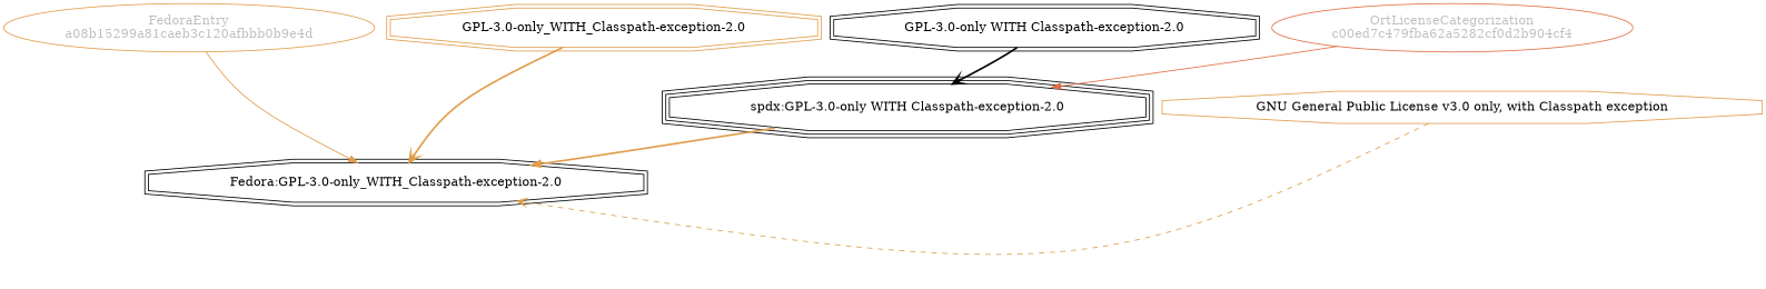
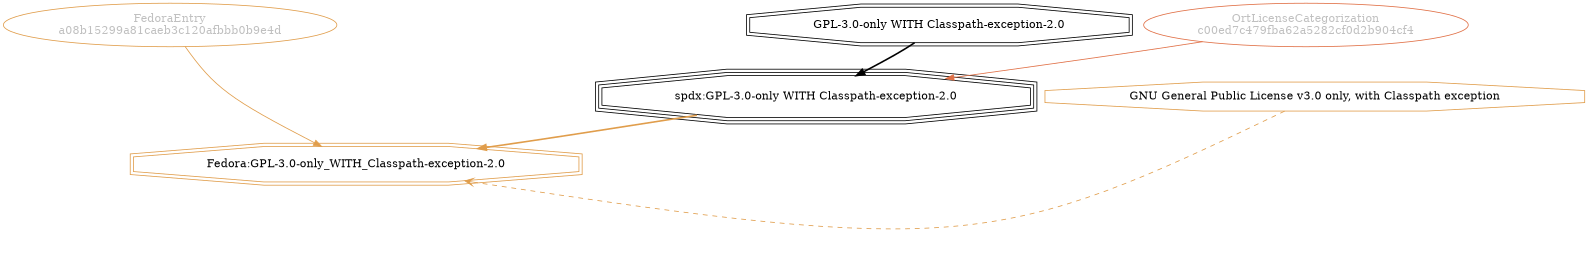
  strict digraph {
    splines=curved
    node [color="#e09d4b" shape=doubleoctagon]
    edge [color="#e09d4b" weight=0.5 arrowhead=vee style=bold]
    n1 [fillcolor="beige;1" fontcolor=gray label="FedoraEntry\na08b15299a81caeb3c120afbbb0b9e4d" shape=ellipse]
-   n2 [color=black label="Fedora:GPL-3.0-only_WITH_Classpath-exception-2.0"]
-   n3 [label="GPL-3.0-only_WITH_Classpath-exception-2.0"]
+   n2 [label="Fedora:GPL-3.0-only_WITH_Classpath-exception-2.0"]
    n4 [label="spdx:GPL-3.0-only WITH Classpath-exception-2.0" shape=tripleoctagon color=""]
    n5 [label="GPL-3.0-only WITH Classpath-exception-2.0" color=""]
    n6 [label="GNU General Public License v3.0 only, with Classpath exception" shape=octagon]
    n7 [color="#e06f45" fillcolor="beige;1" fontcolor=gray label="OrtLicenseCategorization\nc00ed7c479fba62a5282cf0d2b904cf4" shape=ellipse]
    n1 -> n2 [arrowhead="" style=""]
-   n3 -> n2 [weight=0.7]
    n4 -> n2 [arrowhead=normal weight=0.7]
-   n5 -> n4 [weight=0.7 color=""]
+   n5 -> n4 [arrowhead=normal weight=0.7 color=""]
    n6 -> n2 [style=dashed]
    n7 -> n4 [color="#e06f45" arrowhead="" style=""]
  }
